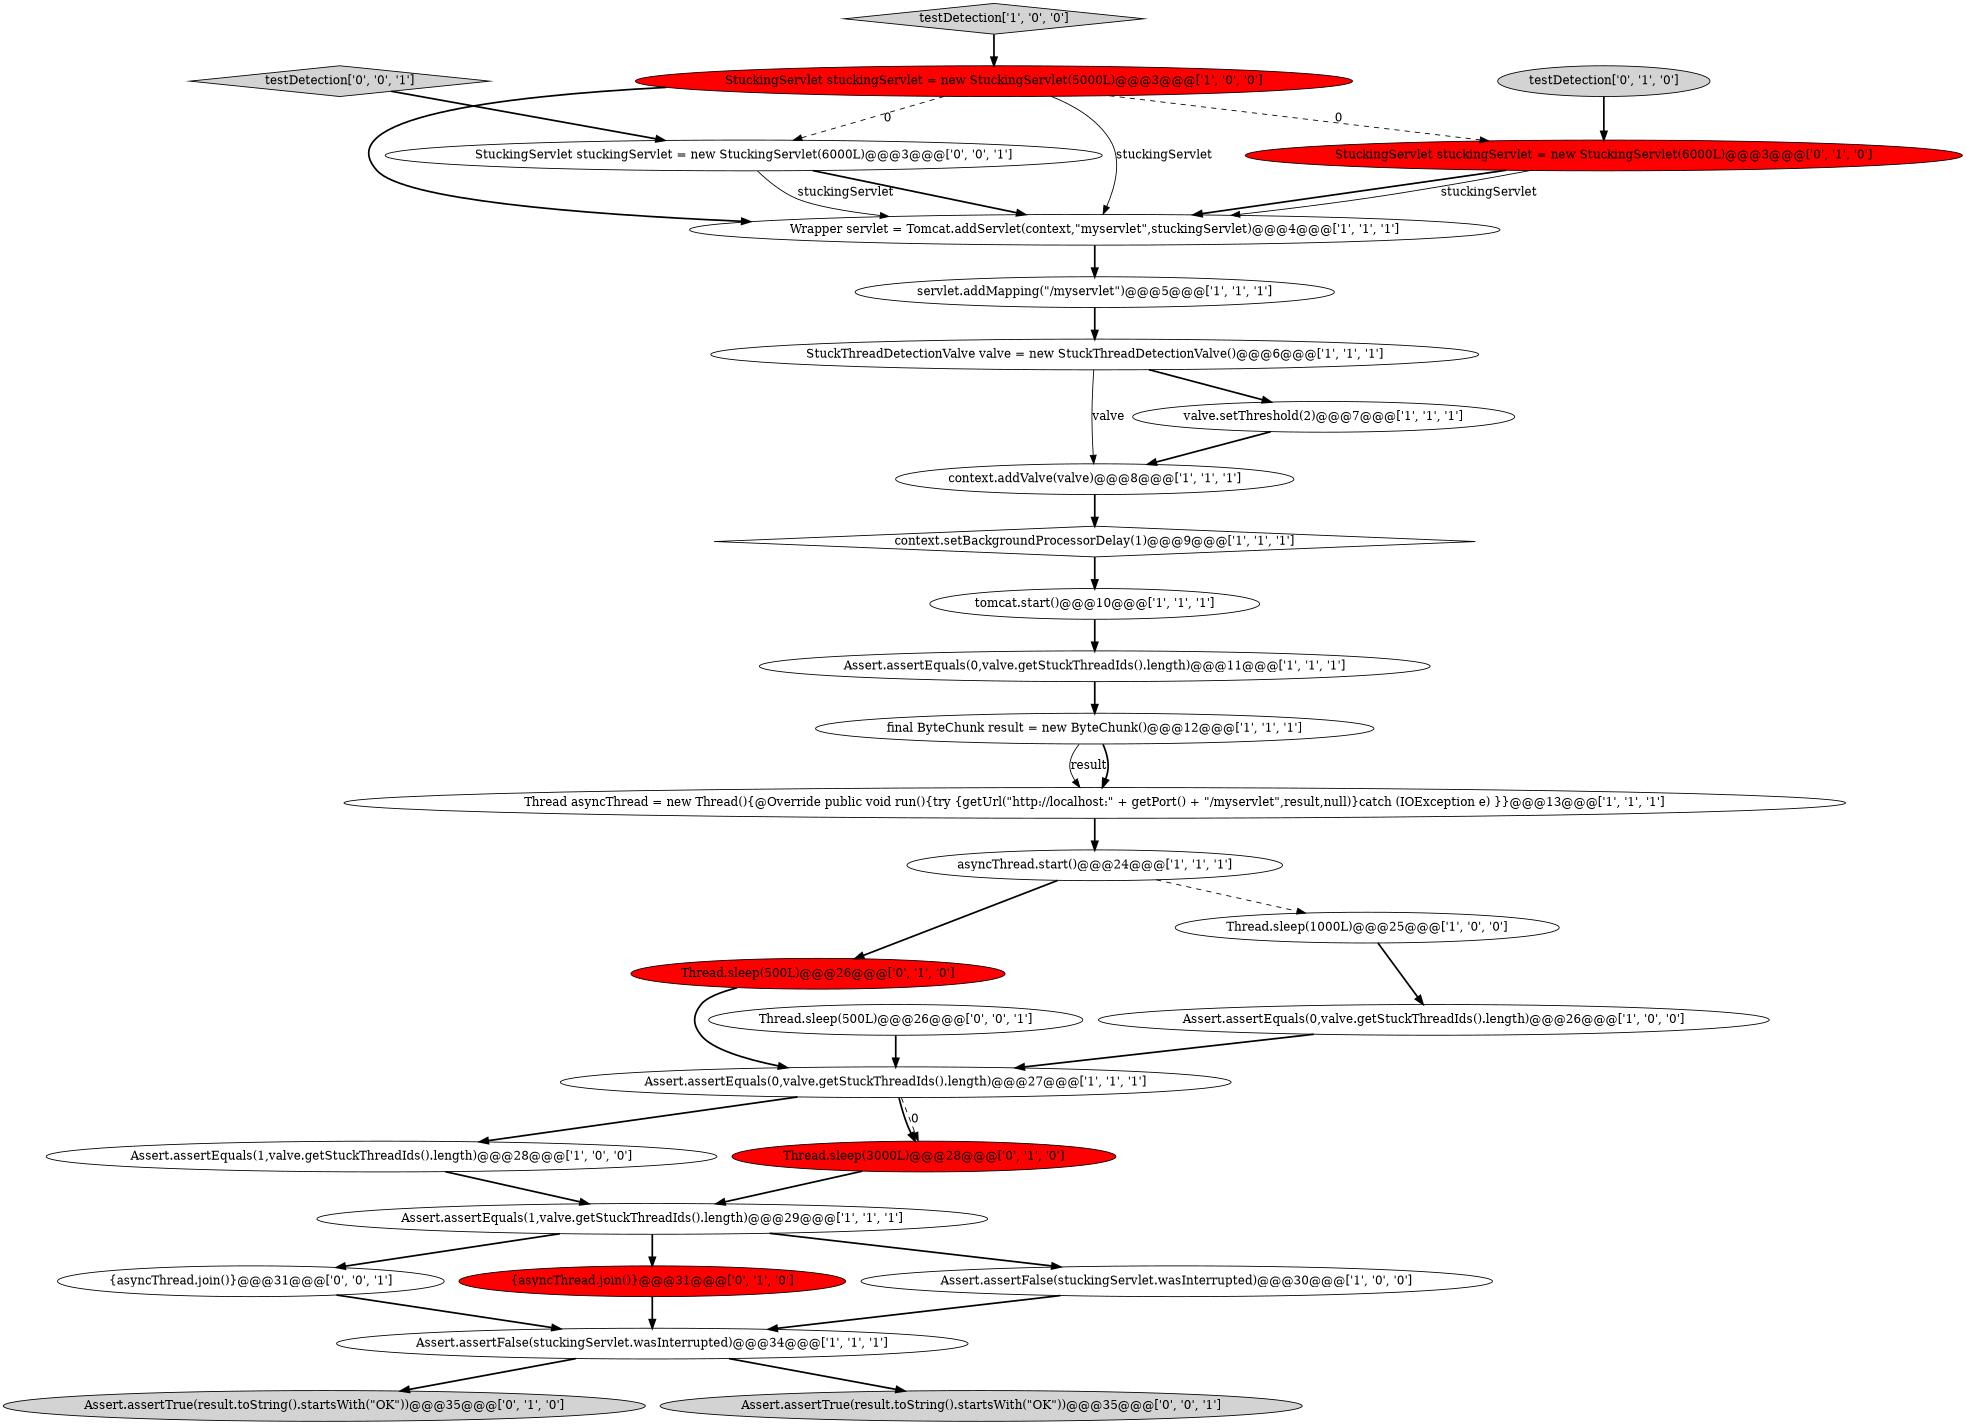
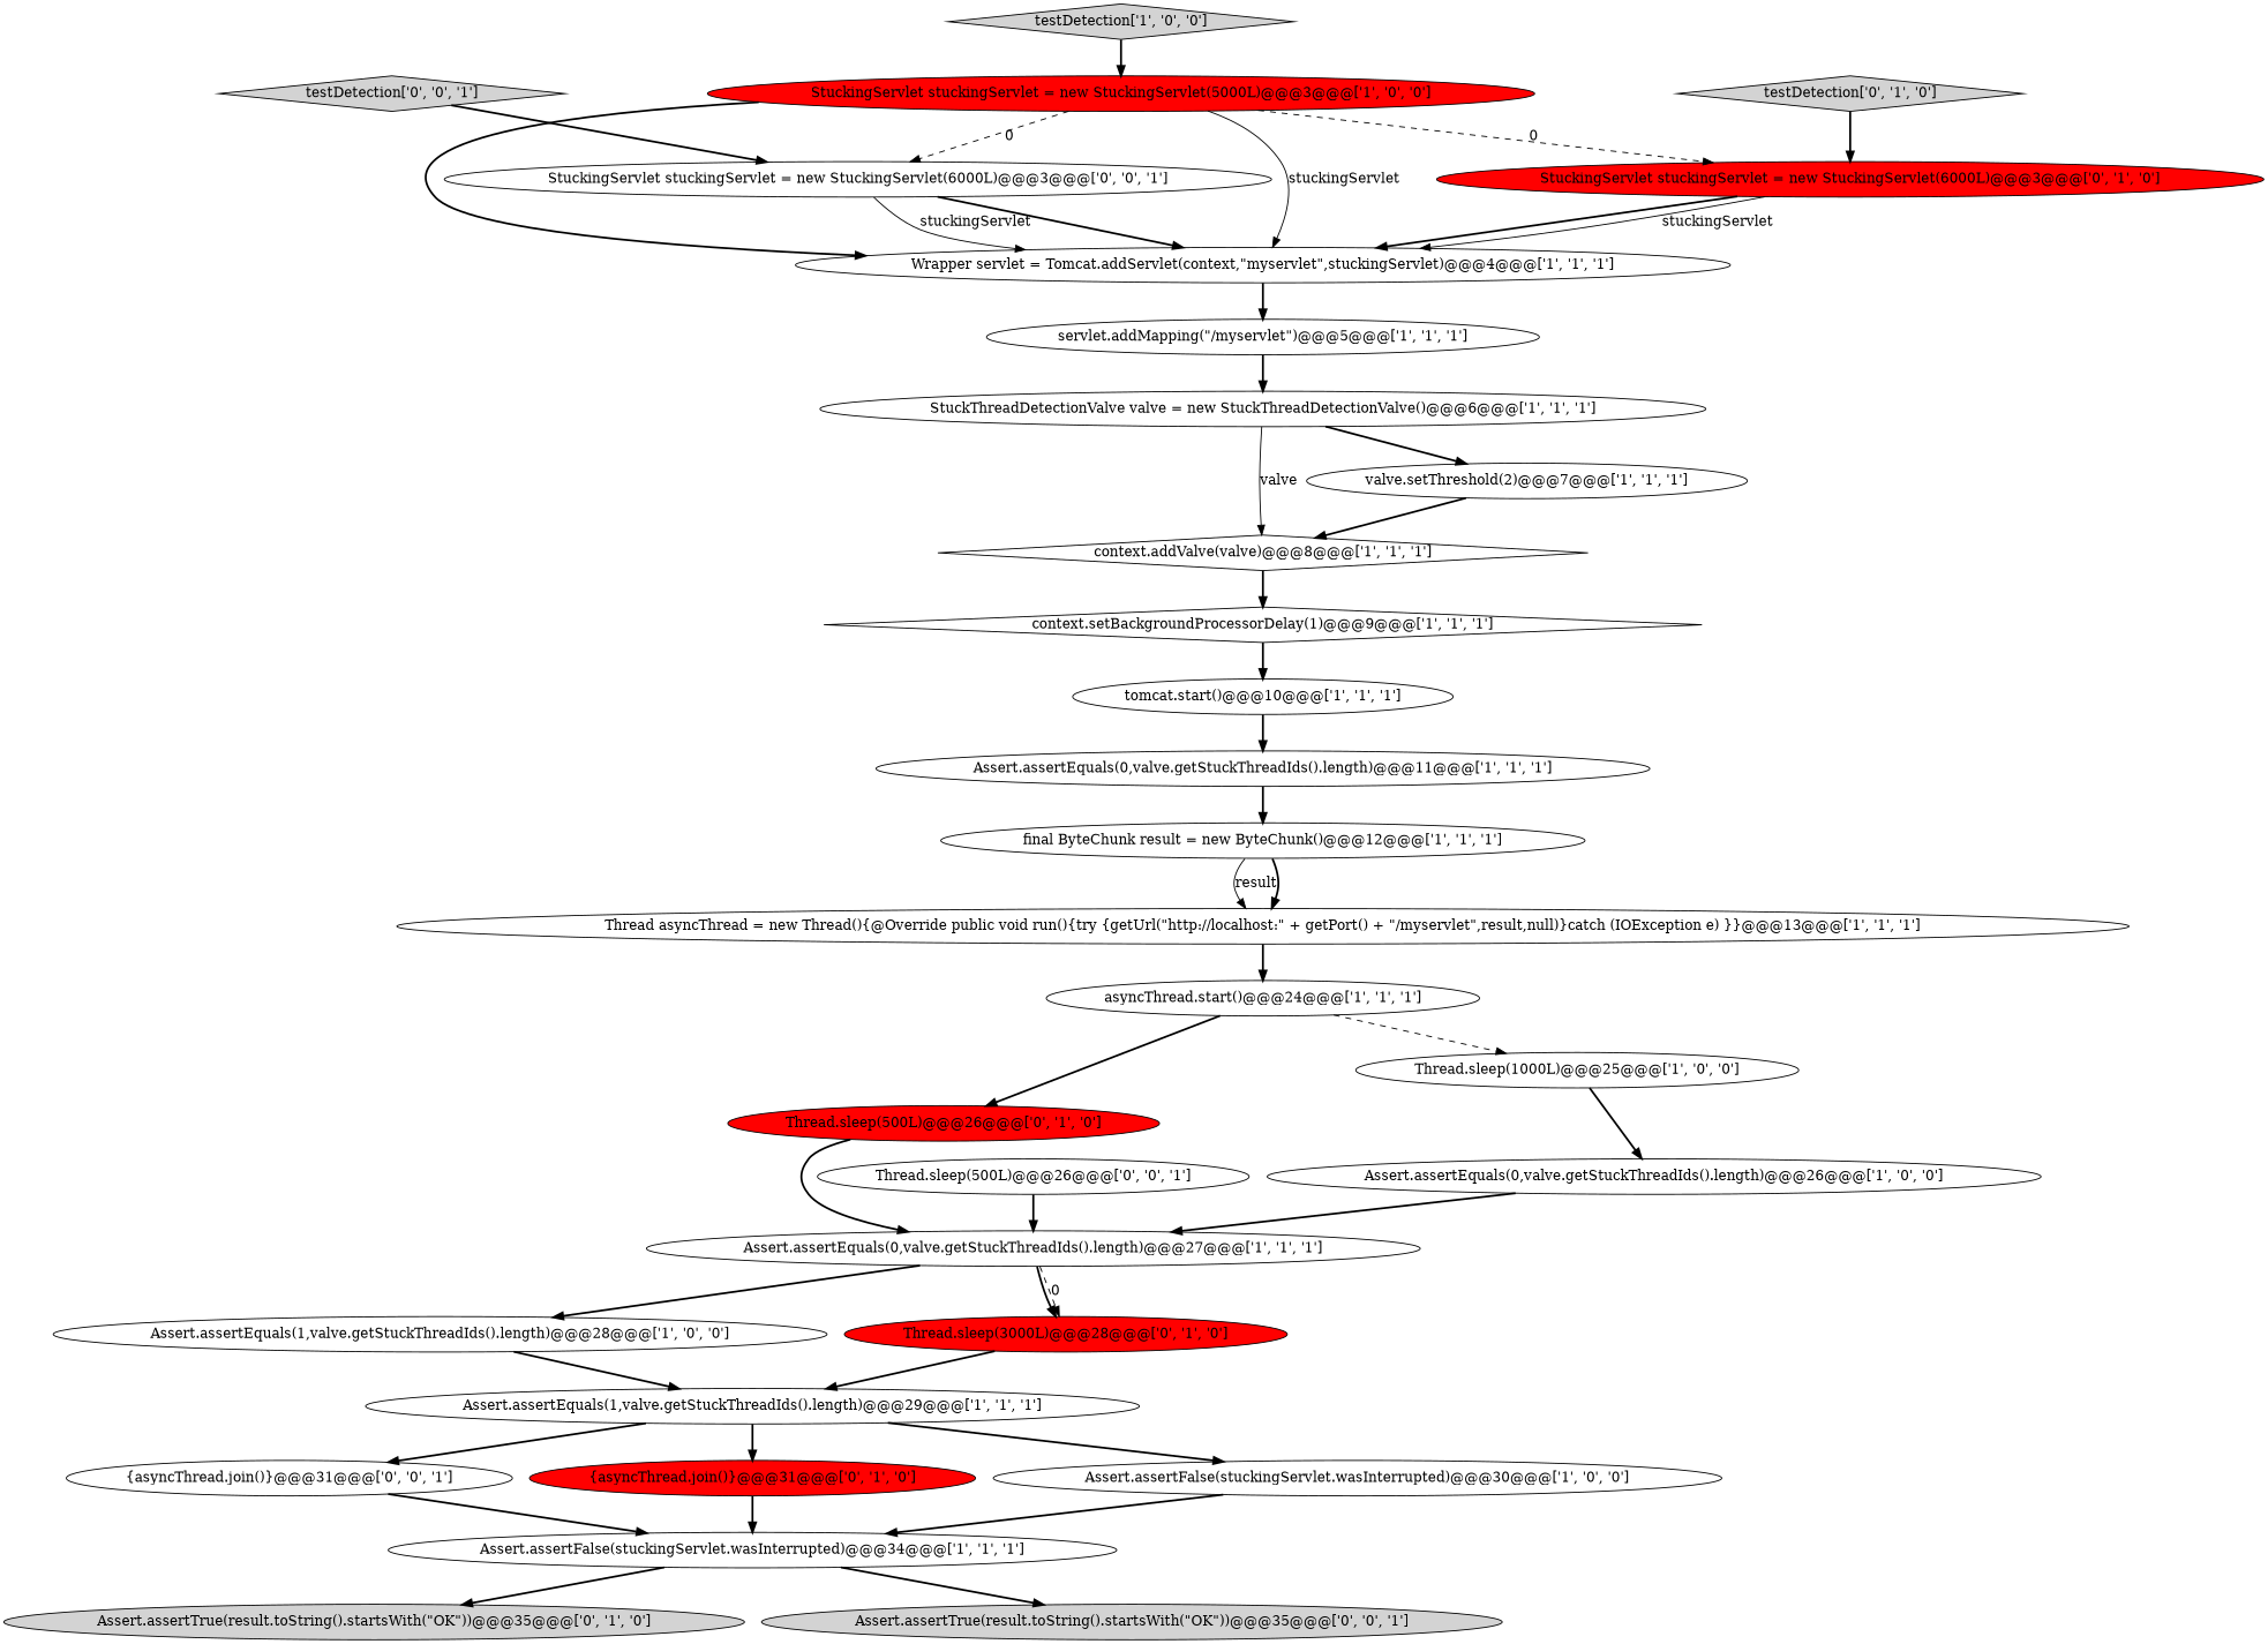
  digraph {
    fontname="DejaVu Serif"
    node [fillcolor=white fontname="DejaVu Serif" shape=ellipse style=filled]
    edge [fontname="DejaVu Serif" style=bold]
    n1 [label="asyncThread.start()@@@24@@@['1', '1', '1']"]
    n2 [fillcolor=red label="Thread.sleep(500L)@@@26@@@['0', '1', '0']"]
    n3 [label="Thread.sleep(1000L)@@@25@@@['1', '0', '0']"]
    n4 [label="Assert.assertEquals(0,valve.getStuckThreadIds().length)@@@27@@@['1', '1', '1']"]
    n5 [label="Thread.sleep(500L)@@@26@@@['0', '0', '1']"]
    n6 [label="Assert.assertEquals(0,valve.getStuckThreadIds().length)@@@26@@@['1', '0', '0']"]
    n7 [label="StuckThreadDetectionValve valve = new StuckThreadDetectionValve()@@@6@@@['1', '1', '1']"]
-   n8 [label="context.addValve(valve)@@@8@@@['1', '1', '1']"]
+   n8 [label="context.addValve(valve)@@@8@@@['1', '1', '1']" shape=diamond]
    n9 [label="valve.setThreshold(2)@@@7@@@['1', '1', '1']"]
    n10 [label="context.setBackgroundProcessorDelay(1)@@@9@@@['1', '1', '1']" shape=diamond]
    n11 [fillcolor=lightgray label="testDetection['1', '0', '0']" shape=diamond]
    n12 [fillcolor=red label="StuckingServlet stuckingServlet = new StuckingServlet(5000L)@@@3@@@['1', '0', '0']"]
    n13 [label="StuckingServlet stuckingServlet = new StuckingServlet(6000L)@@@3@@@['0', '0', '1']"]
    n14 [fillcolor=red label="StuckingServlet stuckingServlet = new StuckingServlet(6000L)@@@3@@@['0', '1', '0']"]
    n15 [label="Wrapper servlet = Tomcat.addServlet(context,\"myservlet\",stuckingServlet)@@@4@@@['1', '1', '1']"]
    n16 [fillcolor=lightgray label="Assert.assertTrue(result.toString().startsWith(\"OK\"))@@@35@@@['0', '1', '0']"]
    n17 [label="Assert.assertEquals(1,valve.getStuckThreadIds().length)@@@28@@@['1', '0', '0']"]
    n18 [fillcolor=red label="Thread.sleep(3000L)@@@28@@@['0', '1', '0']"]
    n19 [label="Assert.assertEquals(1,valve.getStuckThreadIds().length)@@@29@@@['1', '1', '1']"]
    n20 [label="{asyncThread.join()}@@@31@@@['0', '0', '1']"]
    n21 [fillcolor=red label="{asyncThread.join()}@@@31@@@['0', '1', '0']"]
    n22 [label="Assert.assertFalse(stuckingServlet.wasInterrupted)@@@30@@@['1', '0', '0']"]
    n23 [label="Assert.assertFalse(stuckingServlet.wasInterrupted)@@@34@@@['1', '1', '1']"]
    n24 [fillcolor=lightgray label="Assert.assertTrue(result.toString().startsWith(\"OK\"))@@@35@@@['0', '0', '1']"]
    n25 [label="tomcat.start()@@@10@@@['1', '1', '1']"]
    n26 [fillcolor=lightgray label="testDetection['0', '0', '1']" shape=diamond]
    n27 [label="Assert.assertEquals(0,valve.getStuckThreadIds().length)@@@11@@@['1', '1', '1']"]
    n28 [label="final ByteChunk result = new ByteChunk()@@@12@@@['1', '1', '1']"]
    n29 [label="Thread asyncThread = new Thread(){@Override public void run(){try {getUrl(\"http://localhost:\" + getPort() + \"/myservlet\",result,null)}catch (IOException e) }}@@@13@@@['1', '1', '1']"]
    n30 [label="servlet.addMapping(\"/myservlet\")@@@5@@@['1', '1', '1']"]
-   n31 [fillcolor=lightgray label="testDetection['0', '1', '0']"]
+   n31 [fillcolor=lightgray label="testDetection['0', '1', '0']" shape=diamond]
    n1 -> n2
    n1 -> n3 [style=dashed]
    n2 -> n4
    n3 -> n6
    n4 -> n17
    n4 -> n18 [label=0 style=dashed]
    n4 -> n18
    n5 -> n4
    n6 -> n4
    n7 -> n8 [label=valve style=solid]
    n7 -> n9
    n8 -> n10
    n9 -> n8
    n10 -> n25
    n11 -> n12
    n12 -> n13 [label=0 style=dashed]
    n12 -> n14 [label=0 style=dashed]
    n12 -> n15
    n12 -> n15 [label=stuckingServlet style=solid]
    n13 -> n15
    n13 -> n15 [label=stuckingServlet style=solid]
    n14 -> n15
    n14 -> n15 [label=stuckingServlet style=solid]
    n15 -> n30
    n17 -> n19
    n18 -> n19
    n19 -> n20
    n19 -> n21
    n19 -> n22
    n20 -> n23
    n21 -> n23
    n22 -> n23
    n23 -> n16
    n23 -> n24
    n25 -> n27
    n26 -> n13
    n27 -> n28
    n28 -> n29 [label=result style=solid]
    n28 -> n29
    n29 -> n1
    n30 -> n7
    n31 -> n14
  }
